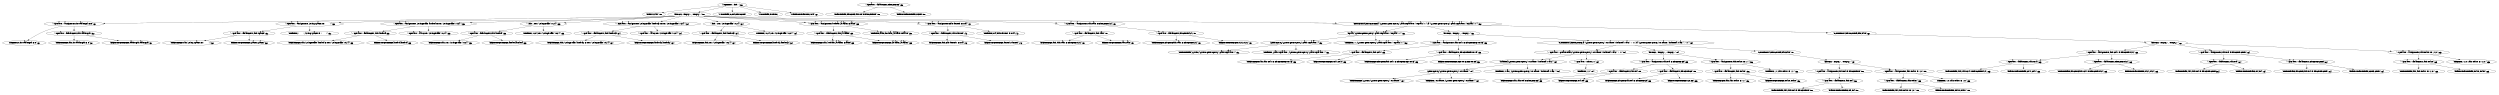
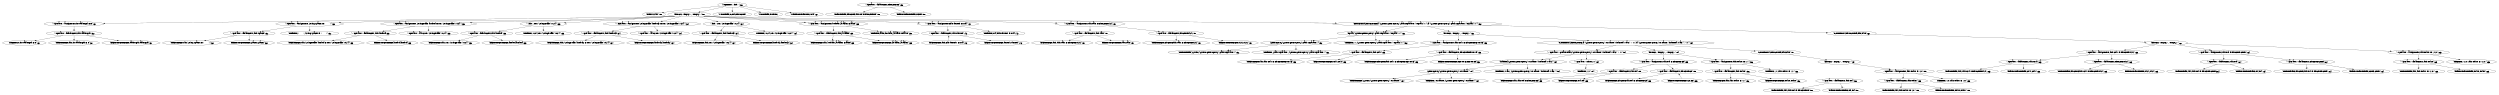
  digraph {
    n1 [label=<(METHOD,&lt;init&gt;)<SUB>150</SUB>>]
    n2 [label=<(PARAM,this)<SUB>150</SUB>>]
    n3 [label=<(BLOCK,&lt;empty&gt;,&lt;empty&gt;)<SUB>150</SUB>>]
    n4 [label=<(MODIFIER,CONSTRUCTOR)>]
    n5 [label=<(MODIFIER,PUBLIC)>]
    n6 [label=<(METHOD_RETURN,void)<SUB>167</SUB>>]
    n7 [label=<(&lt;operator&gt;.assignment,int tablength = 8)<SUB>131</SUB>>]
    n8 [label=<(&lt;operator&gt;.assignment,String spaces = &quot;        &quot;)<SUB>132</SUB>>]
    n9 [label=<(&lt;operator&gt;.assignment,StringBuffer linebuf = new StringBuffer(1024))<SUB>133</SUB>>]
    n10 [label=<(&lt;init&gt;,new StringBuffer(1024))<SUB>133</SUB>>]
    n11 [label=<(&lt;operator&gt;.assignment,StringBuffer linebuf2 = new StringBuffer(1024))<SUB>134</SUB>>]
    n12 [label=<(&lt;init&gt;,new StringBuffer(1024))<SUB>134</SUB>>]
    n13 [label=<(&lt;operator&gt;.assignment,boolean javafiles = false)<SUB>139</SUB>>]
    n14 [label=<(&lt;operator&gt;.assignment,File destDir = null)<SUB>142</SUB>>]
    n15 [label=<(&lt;operator&gt;.assignment,this.tabs = FixCRLF.ASIS)<SUB>151</SUB>>]
    n16 [label=<(CONTROL_STRUCTURE,if (System.getProperty(&quot;path.separator&quot;).equals(&quot;:&quot;)),if (System.getProperty(&quot;path.separator&quot;).equals(&quot;:&quot;)))<SUB>152</SUB>>]
    n17 [label=<(&lt;operator&gt;.fieldAccess,this.tablength)<SUB>132</SUB>>]
    n18 [label=<(LITERAL,8,int tablength = 8)<SUB>131</SUB>>]
    n19 [label=<(&lt;operator&gt;.fieldAccess,this.spaces)<SUB>132</SUB>>]
    n20 [label=<(LITERAL,&quot;        &quot;,String spaces = &quot;        &quot;)<SUB>132</SUB>>]
    n21 [label=<(&lt;operator&gt;.fieldAccess,this.linebuf)<SUB>133</SUB>>]
    n22 [label=<(&lt;operator&gt;.alloc,new StringBuffer(1024))<SUB>133</SUB>>]
    n23 [label=<(&lt;operator&gt;.fieldAccess,this.linebuf)<SUB>133</SUB>>]
    n24 [label=<(LITERAL,1024,new StringBuffer(1024))<SUB>133</SUB>>]
    n25 [label=<(&lt;operator&gt;.fieldAccess,this.linebuf2)<SUB>134</SUB>>]
    n26 [label=<(&lt;operator&gt;.alloc,new StringBuffer(1024))<SUB>134</SUB>>]
    n27 [label=<(&lt;operator&gt;.fieldAccess,this.linebuf2)<SUB>134</SUB>>]
    n28 [label=<(LITERAL,1024,new StringBuffer(1024))<SUB>134</SUB>>]
    n29 [label=<(&lt;operator&gt;.fieldAccess,this.javafiles)<SUB>139</SUB>>]
    n30 [label=<(LITERAL,false,boolean javafiles = false)<SUB>139</SUB>>]
    n31 [label=<(&lt;operator&gt;.fieldAccess,this.destDir)<SUB>142</SUB>>]
    n32 [label=<(LITERAL,null,File destDir = null)<SUB>142</SUB>>]
    n33 [label=<(&lt;operator&gt;.fieldAccess,this.tabs)<SUB>151</SUB>>]
    n34 [label=<(&lt;operator&gt;.fieldAccess,FixCRLF.ASIS)<SUB>151</SUB>>]
    n35 [label=<(equals,System.getProperty(&quot;path.separator&quot;).equals(&quot;:&quot;))<SUB>152</SUB>>]
    n36 [label=<(BLOCK,&lt;empty&gt;,&lt;empty&gt;)<SUB>152</SUB>>]
    n37 [label=<(CONTROL_STRUCTURE,else,else)<SUB>162</SUB>>]
    n38 [label=<(IDENTIFIER,this,int tablength = 8)<SUB>131</SUB>>]
    n39 [label=<(FIELD_IDENTIFIER,tablength,tablength)<SUB>131</SUB>>]
    n40 [label=<(IDENTIFIER,this,String spaces = &quot;        &quot;)<SUB>132</SUB>>]
    n41 [label=<(FIELD_IDENTIFIER,spaces,spaces)<SUB>132</SUB>>]
    n42 [label=<(IDENTIFIER,this,StringBuffer linebuf = new StringBuffer(1024))<SUB>133</SUB>>]
    n43 [label=<(FIELD_IDENTIFIER,linebuf,linebuf)<SUB>133</SUB>>]
    n44 [label=<(IDENTIFIER,this,new StringBuffer(1024))<SUB>133</SUB>>]
    n45 [label=<(FIELD_IDENTIFIER,linebuf,linebuf)<SUB>133</SUB>>]
    n46 [label=<(IDENTIFIER,this,StringBuffer linebuf2 = new StringBuffer(1024))<SUB>134</SUB>>]
    n47 [label=<(FIELD_IDENTIFIER,linebuf2,linebuf2)<SUB>134</SUB>>]
    n48 [label=<(IDENTIFIER,this,new StringBuffer(1024))<SUB>134</SUB>>]
    n49 [label=<(FIELD_IDENTIFIER,linebuf2,linebuf2)<SUB>134</SUB>>]
    n50 [label=<(IDENTIFIER,this,boolean javafiles = false)<SUB>139</SUB>>]
    n51 [label=<(FIELD_IDENTIFIER,javafiles,javafiles)<SUB>139</SUB>>]
    n52 [label=<(IDENTIFIER,this,File destDir = null)<SUB>142</SUB>>]
    n53 [label=<(FIELD_IDENTIFIER,destDir,destDir)<SUB>142</SUB>>]
    n54 [label=<(IDENTIFIER,this,this.tabs = FixCRLF.ASIS)<SUB>151</SUB>>]
    n55 [label=<(FIELD_IDENTIFIER,tabs,tabs)<SUB>151</SUB>>]
    n56 [label=<(IDENTIFIER,FixCRLF,this.tabs = FixCRLF.ASIS)<SUB>151</SUB>>]
    n57 [label=<(FIELD_IDENTIFIER,ASIS,ASIS)<SUB>151</SUB>>]
    n58 [label=<(getProperty,System.getProperty(&quot;path.separator&quot;))<SUB>152</SUB>>]
    n59 [label=<(LITERAL,&quot;:&quot;,System.getProperty(&quot;path.separator&quot;).equals(&quot;:&quot;))<SUB>152</SUB>>]
    n60 [label=<(&lt;operator&gt;.assignment,this.ctrlz = FixCRLF.REMOVE)<SUB>153</SUB>>]
    n61 [label=<(CONTROL_STRUCTURE,if (System.getProperty(&quot;os.name&quot;).indexOf(&quot;Mac&quot;) &gt; -1),if (System.getProperty(&quot;os.name&quot;).indexOf(&quot;Mac&quot;) &gt; -1))<SUB>154</SUB>>]
    n62 [label=<(BLOCK,&lt;empty&gt;,&lt;empty&gt;)<SUB>162</SUB>>]
    n63 [label=<(IDENTIFIER,System,System.getProperty(&quot;path.separator&quot;))<SUB>152</SUB>>]
    n64 [label=<(LITERAL,&quot;path.separator&quot;,System.getProperty(&quot;path.separator&quot;))<SUB>152</SUB>>]
    n65 [label=<(&lt;operator&gt;.fieldAccess,this.ctrlz)<SUB>153</SUB>>]
    n66 [label=<(&lt;operator&gt;.fieldAccess,FixCRLF.REMOVE)<SUB>153</SUB>>]
    n67 [label=<(&lt;operator&gt;.greaterThan,System.getProperty(&quot;os.name&quot;).indexOf(&quot;Mac&quot;) &gt; -1)<SUB>154</SUB>>]
    n68 [label=<(BLOCK,&lt;empty&gt;,&lt;empty&gt;)<SUB>154</SUB>>]
    n69 [label=<(CONTROL_STRUCTURE,else,else)<SUB>157</SUB>>]
    n70 [label=<(IDENTIFIER,this,this.ctrlz = FixCRLF.REMOVE)<SUB>153</SUB>>]
    n71 [label=<(FIELD_IDENTIFIER,ctrlz,ctrlz)<SUB>153</SUB>>]
    n72 [label=<(IDENTIFIER,FixCRLF,this.ctrlz = FixCRLF.REMOVE)<SUB>153</SUB>>]
    n73 [label=<(FIELD_IDENTIFIER,REMOVE,REMOVE)<SUB>153</SUB>>]
    n74 [label=<(indexOf,System.getProperty(&quot;os.name&quot;).indexOf(&quot;Mac&quot;))<SUB>154</SUB>>]
    n75 [label=<(&lt;operator&gt;.minus,-1)<SUB>154</SUB>>]
    n76 [label=<(&lt;operator&gt;.assignment,this.eol = FixCRLF.CR)<SUB>155</SUB>>]
    n77 [label=<(&lt;operator&gt;.assignment,this.eolstr = &quot;\r&quot;)<SUB>156</SUB>>]
    n78 [label=<(BLOCK,&lt;empty&gt;,&lt;empty&gt;)<SUB>157</SUB>>]
    n79 [label=<(getProperty,System.getProperty(&quot;os.name&quot;))<SUB>154</SUB>>]
    n80 [label=<(LITERAL,&quot;Mac&quot;,System.getProperty(&quot;os.name&quot;).indexOf(&quot;Mac&quot;))<SUB>154</SUB>>]
    n81 [label=<(LITERAL,1,-1)<SUB>154</SUB>>]
    n82 [label=<(IDENTIFIER,System,System.getProperty(&quot;os.name&quot;))<SUB>154</SUB>>]
    n83 [label=<(LITERAL,&quot;os.name&quot;,System.getProperty(&quot;os.name&quot;))<SUB>154</SUB>>]
    n84 [label=<(&lt;operator&gt;.fieldAccess,this.eol)<SUB>155</SUB>>]
    n85 [label=<(&lt;operator&gt;.fieldAccess,FixCRLF.CR)<SUB>155</SUB>>]
    n86 [label=<(&lt;operator&gt;.fieldAccess,this.eolstr)<SUB>156</SUB>>]
    n87 [label=<(LITERAL,&quot;\r&quot;,this.eolstr = &quot;\r&quot;)<SUB>156</SUB>>]
    n88 [label=<(IDENTIFIER,this,this.eol = FixCRLF.CR)<SUB>155</SUB>>]
    n89 [label=<(FIELD_IDENTIFIER,eol,eol)<SUB>155</SUB>>]
    n90 [label=<(IDENTIFIER,FixCRLF,this.eol = FixCRLF.CR)<SUB>155</SUB>>]
    n91 [label=<(FIELD_IDENTIFIER,CR,CR)<SUB>155</SUB>>]
    n92 [label=<(IDENTIFIER,this,this.eolstr = &quot;\r&quot;)<SUB>156</SUB>>]
    n93 [label=<(FIELD_IDENTIFIER,eolstr,eolstr)<SUB>156</SUB>>]
-   n94 [label=<(&lt;operator&gt;.assignment,this.eol = FixCRLF.LF)<SUB>158</SUB>>]
    n95 [label=<(&lt;operator&gt;.assignment,this.eolstr = &quot;\n&quot;)<SUB>159</SUB>>]
    n96 [label=<(&lt;operator&gt;.fieldAccess,this.eol)<SUB>158</SUB>>]
    n97 [label=<(&lt;operator&gt;.fieldAccess,this.eolstr)<SUB>159</SUB>>]
    n98 [label=<(LITERAL,&quot;\n&quot;,this.eolstr = &quot;\n&quot;)<SUB>159</SUB>>]
    n99 [label=<(IDENTIFIER,this,this.eol = FixCRLF.LF)<SUB>158</SUB>>]
    n100 [label=<(FIELD_IDENTIFIER,eol,eol)<SUB>158</SUB>>]
    n101 [label=<(&lt;operator&gt;.fieldAccess,FixCRLF.LF)<SUB>158</SUB>>]
    n102 [label=<(IDENTIFIER,FixCRLF,this.eol = FixCRLF.LF)<SUB>158</SUB>>]
    n103 [label=<(FIELD_IDENTIFIER,LF,LF)<SUB>158</SUB>>]
    n104 [label=<(IDENTIFIER,this,this.eolstr = &quot;\n&quot;)<SUB>159</SUB>>]
    n105 [label=<(FIELD_IDENTIFIER,eolstr,eolstr)<SUB>159</SUB>>]
    n106 [label=<(&lt;operator&gt;.assignment,this.ctrlz = FixCRLF.ASIS)<SUB>163</SUB>>]
    n107 [label=<(&lt;operator&gt;.assignment,this.eol = FixCRLF.CRLF)<SUB>164</SUB>>]
    n108 [label=<(&lt;operator&gt;.assignment,this.eolstr = &quot;\r\n&quot;)<SUB>165</SUB>>]
    n109 [label=<(&lt;operator&gt;.fieldAccess,this.ctrlz)<SUB>163</SUB>>]
    n110 [label=<(&lt;operator&gt;.fieldAccess,FixCRLF.ASIS)<SUB>163</SUB>>]
    n111 [label=<(&lt;operator&gt;.fieldAccess,this.eol)<SUB>164</SUB>>]
    n112 [label=<(&lt;operator&gt;.fieldAccess,FixCRLF.CRLF)<SUB>164</SUB>>]
    n113 [label=<(&lt;operator&gt;.fieldAccess,this.eolstr)<SUB>165</SUB>>]
    n114 [label=<(LITERAL,&quot;\r\n&quot;,this.eolstr = &quot;\r\n&quot;)<SUB>165</SUB>>]
    n115 [label=<(IDENTIFIER,this,this.ctrlz = FixCRLF.ASIS)<SUB>163</SUB>>]
    n116 [label=<(FIELD_IDENTIFIER,ctrlz,ctrlz)<SUB>163</SUB>>]
    n117 [label=<(IDENTIFIER,FixCRLF,this.ctrlz = FixCRLF.ASIS)<SUB>163</SUB>>]
    n118 [label=<(FIELD_IDENTIFIER,ASIS,ASIS)<SUB>163</SUB>>]
    n119 [label=<(IDENTIFIER,this,this.eol = FixCRLF.CRLF)<SUB>364</SUB>>]
    n120 [label=<(FIELD_IDENTIFIER,eol,eol)<SUB>164</SUB>>]
    n121 [label=<(IDENTIFIER,FixCRLF,this.eol = FixCRLF.CRLF)<SUB>164</SUB>>]
    n122 [label=<(FIELD_IDENTIFIER,CRLF,CRLF)<SUB>164</SUB>>]
    n123 [label=<(IDENTIFIER,this,this.eolstr = &quot;\r\n&quot;)<SUB>165</SUB>>]
    n124 [label=<(FIELD_IDENTIFIER,eolstr,eolstr)<SUB>165</SUB>>]
    n1 -> n2
    n1 -> n3
    n1 -> n4
    n1 -> n5
    n1 -> n6
    n3 -> n7
    n3 -> n8
    n3 -> n9
    n3 -> n10
    n3 -> n11
    n3 -> n12
    n3 -> n13
    n3 -> n14
    n3 -> n15
    n3 -> n16
    n7 -> n17
-   n7 -> n18
+   n17 -> n18
    n8 -> n19
    n8 -> n20
    n9 -> n21
    n9 -> n22
    n10 -> n23
    n10 -> n24
    n11 -> n25
    n11 -> n26
    n12 -> n27
    n12 -> n28
    n13 -> n29
    n13 -> n30
    n14 -> n31
    n14 -> n32
    n15 -> n33
    n15 -> n34
    n16 -> n35
    n16 -> n36
    n16 -> n37
    n17 -> n38
    n17 -> n39
    n19 -> n40
    n19 -> n41
    n21 -> n42
    n21 -> n43
    n23 -> n44
    n23 -> n45
    n25 -> n46
    n25 -> n47
    n27 -> n48
    n27 -> n49
    n29 -> n50
    n29 -> n51
-   n31 -> n52
+   n52 -> n31
    n31 -> n53
    n33 -> n54
    n33 -> n55
    n34 -> n56
    n34 -> n57
    n35 -> n58
    n35 -> n59
    n36 -> n60
    n36 -> n61
    n37 -> n62
    n58 -> n63
    n58 -> n64
    n60 -> n65
    n60 -> n66
    n61 -> n67
    n61 -> n68
    n61 -> n69
    n62 -> n106
    n62 -> n107
    n62 -> n108
    n65 -> n70
    n65 -> n71
    n66 -> n72
-   n73 -> n66
+   n66 -> n73
    n67 -> n74
    n67 -> n75
    n68 -> n76
    n68 -> n77
    n69 -> n78
    n74 -> n79
    n74 -> n80
    n75 -> n81
    n76 -> n84
    n76 -> n85
    n77 -> n86
    n77 -> n87
-   n78 -> n94
    n78 -> n95
    n79 -> n82
    n79 -> n83
    n84 -> n88
    n84 -> n89
    n85 -> n90
-   n85 -> n91
+   n91 -> n85
    n86 -> n92
    n86 -> n93
-   n94 -> n96
    n95 -> n97
    n95 -> n98
    n96 -> n99
    n96 -> n100
    n97 -> n104
    n97 -> n105
    n101 -> n102
    n101 -> n103
    n106 -> n109
    n106 -> n110
    n107 -> n111
    n107 -> n112
    n108 -> n113
    n108 -> n114
    n109 -> n115
    n109 -> n116
    n110 -> n117
    n110 -> n118
    n111 -> n119
    n111 -> n120
    n112 -> n121
    n112 -> n122
    n113 -> n123
    n113 -> n124
  }
